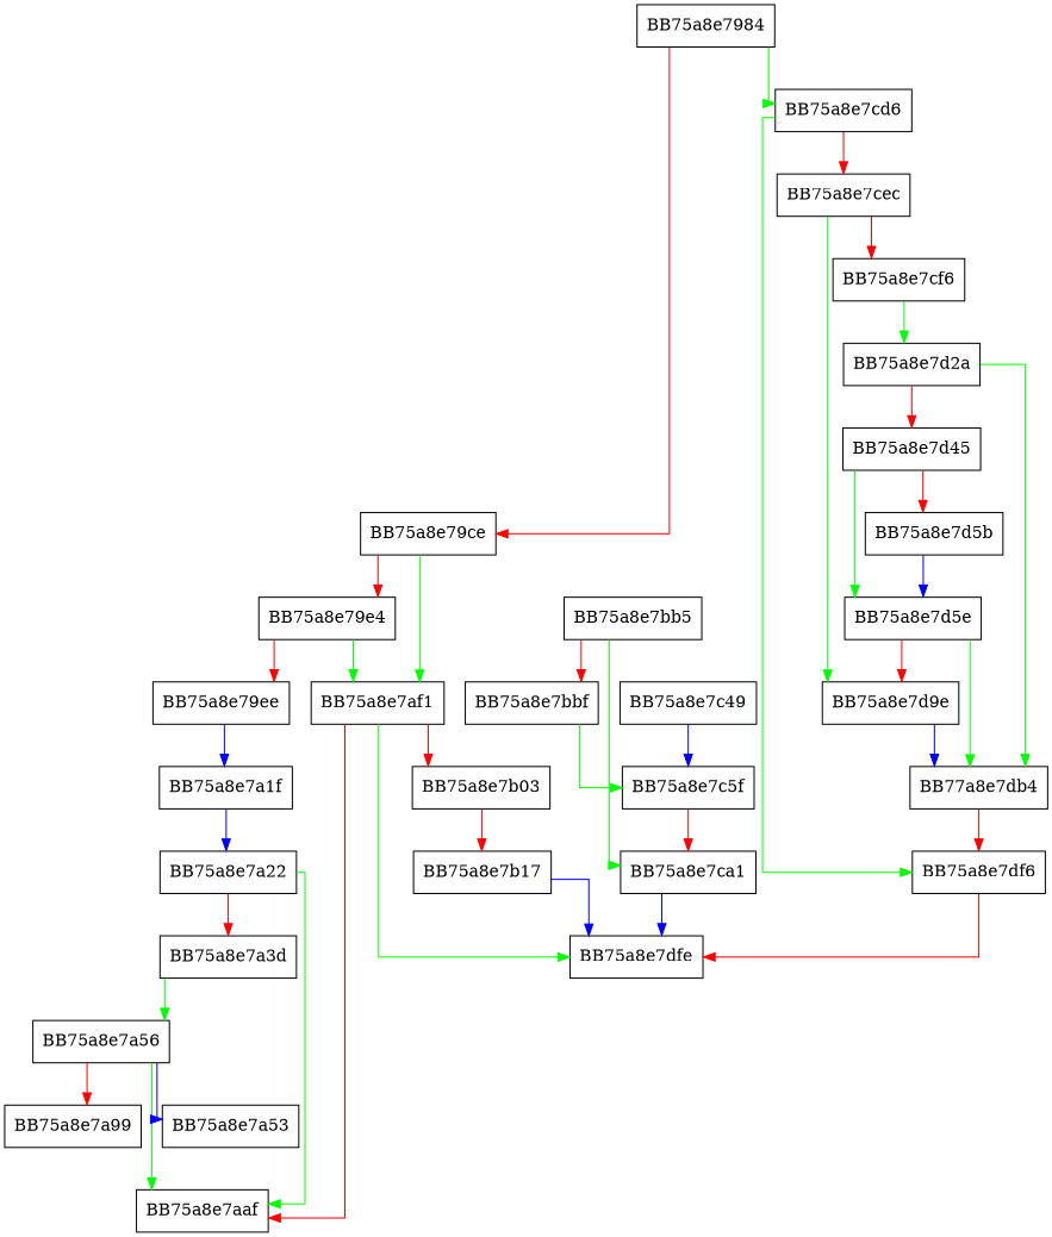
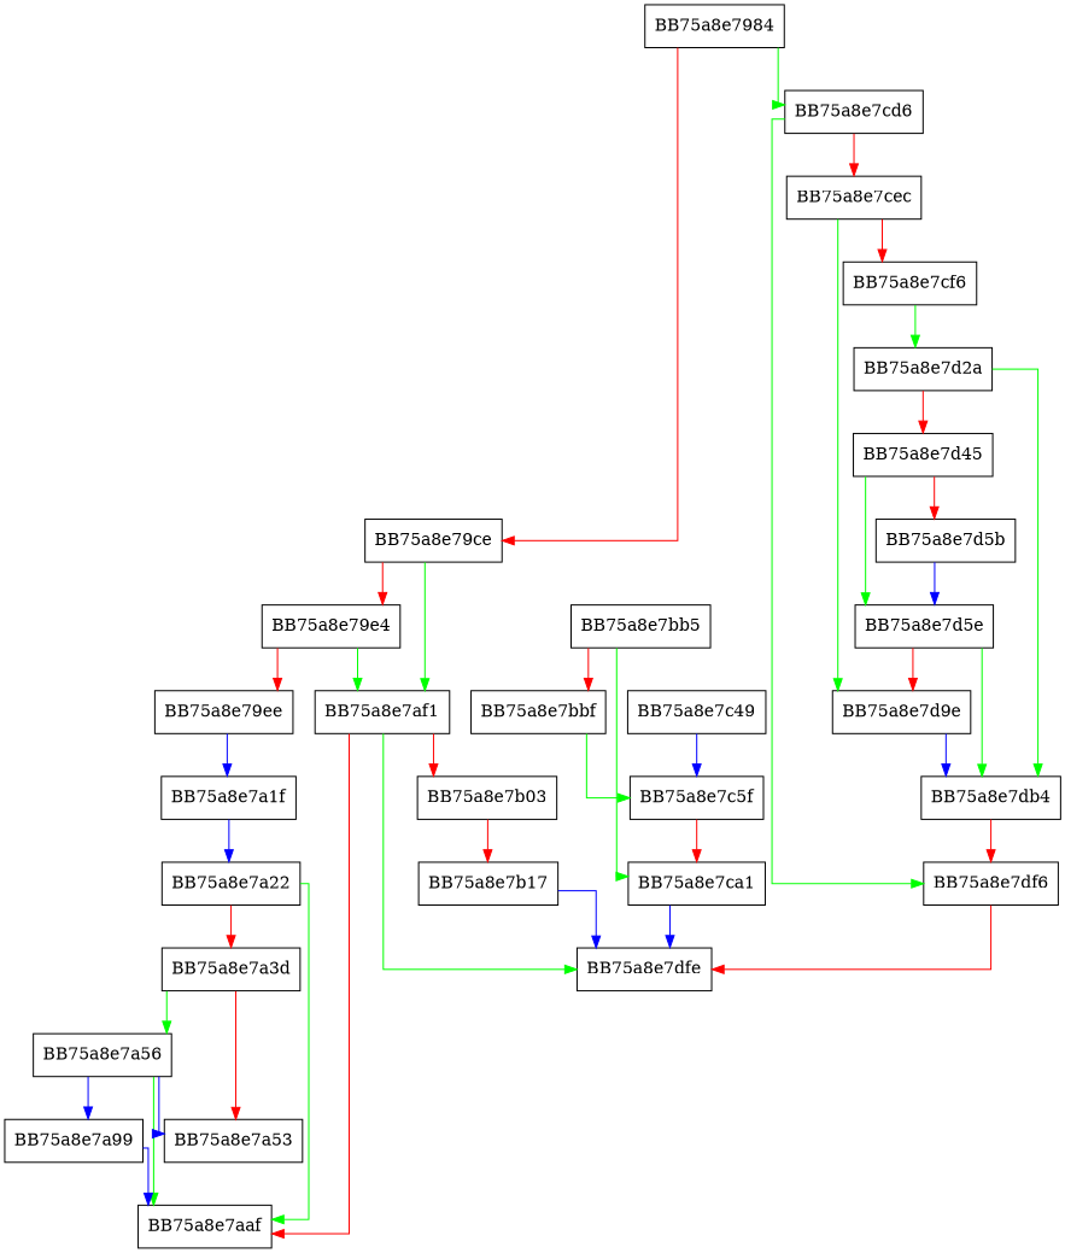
  digraph {
    splines=ortho
    node [shape=box]
    edge [color=red]
    BB75a8e7984
    BB75a8e7cd6
    BB75a8e79ce
    BB75a8e7df6
    BB75a8e7cec
    BB75a8e7af1
    BB75a8e79e4
    BB75a8e7dfe
    BB75a8e7cf6
    BB75a8e7d9e
    BB75a8e7b03
    BB75a8e7aaf
    BB75a8e79ee
    BB75a8e7b17
    BB75a8e7a1f
    BB75a8e7a22
    BB75a8e7a3d
    BB75a8e7a56
    BB75a8e7a53
    BB75a8e7a99
    BB75a8e7ca1
    BB75a8e7bb5
    BB75a8e7bbf
    BB75a8e7c5f
    BB75a8e7c49
    BB75a8e7d2a
-   BB75a8e7db4 [label=BB77a8e7db4]
+   BB75a8e7db4
    BB75a8e7d45
    BB75a8e7d5e
    BB75a8e7d5b
    BB75a8e7984 -> BB75a8e7cd6 [color=green]
    BB75a8e7984 -> BB75a8e79ce
    BB75a8e7cd6 -> BB75a8e7df6 [color=green]
    BB75a8e7cd6 -> BB75a8e7cec
    BB75a8e79ce -> BB75a8e7af1 [color=green]
    BB75a8e79ce -> BB75a8e79e4
    BB75a8e7df6 -> BB75a8e7dfe
    BB75a8e7cec -> BB75a8e7cf6
    BB75a8e7cec -> BB75a8e7d9e [color=green]
    BB75a8e7af1 -> BB75a8e7dfe [color=green]
    BB75a8e7af1 -> BB75a8e7b03
    BB75a8e7af1 -> BB75a8e7aaf
    BB75a8e79e4 -> BB75a8e7af1 [color=green]
    BB75a8e79e4 -> BB75a8e79ee
    BB75a8e7cf6 -> BB75a8e7d2a [color=green]
    BB75a8e7d9e -> BB75a8e7db4 [color=blue]
    BB75a8e7b03 -> BB75a8e7b17
    BB75a8e79ee -> BB75a8e7a1f [color=blue]
    BB75a8e7b17 -> BB75a8e7dfe [color=blue]
    BB75a8e7a1f -> BB75a8e7a22 [color=blue]
    BB75a8e7a22 -> BB75a8e7aaf [color=green]
    BB75a8e7a22 -> BB75a8e7a3d
    BB75a8e7a3d -> BB75a8e7a56 [color=green]
+   BB75a8e7a3d -> BB75a8e7a53
    BB75a8e7a56 -> BB75a8e7aaf [color=green]
    BB75a8e7a56 -> BB75a8e7a53 [color=blue]
-   BB75a8e7a56 -> BB75a8e7a99
+   BB75a8e7a56 -> BB75a8e7a99 [color=blue]
+   BB75a8e7a99 -> BB75a8e7aaf [color=blue]
    BB75a8e7ca1 -> BB75a8e7dfe [color=blue]
    BB75a8e7bb5 -> BB75a8e7ca1 [color=green]
    BB75a8e7bb5 -> BB75a8e7bbf
    BB75a8e7bbf -> BB75a8e7c5f [color=green]
    BB75a8e7c5f -> BB75a8e7ca1
    BB75a8e7c49 -> BB75a8e7c5f [color=blue]
    BB75a8e7d2a -> BB75a8e7db4 [color=green]
    BB75a8e7d2a -> BB75a8e7d45
    BB75a8e7db4 -> BB75a8e7df6
    BB75a8e7d45 -> BB75a8e7d5e [color=green]
    BB75a8e7d45 -> BB75a8e7d5b
    BB75a8e7d5e -> BB75a8e7d9e
    BB75a8e7d5e -> BB75a8e7db4 [color=green]
    BB75a8e7d5b -> BB75a8e7d5e [color=blue]
  }
